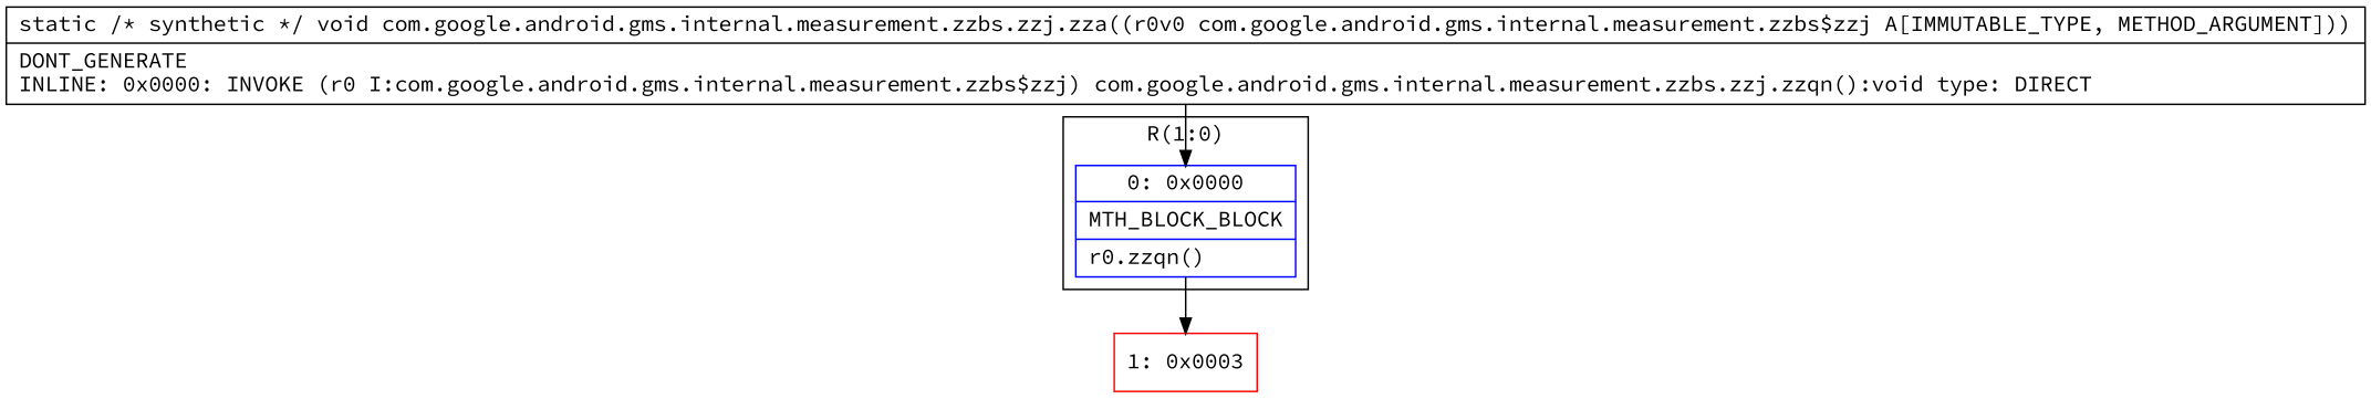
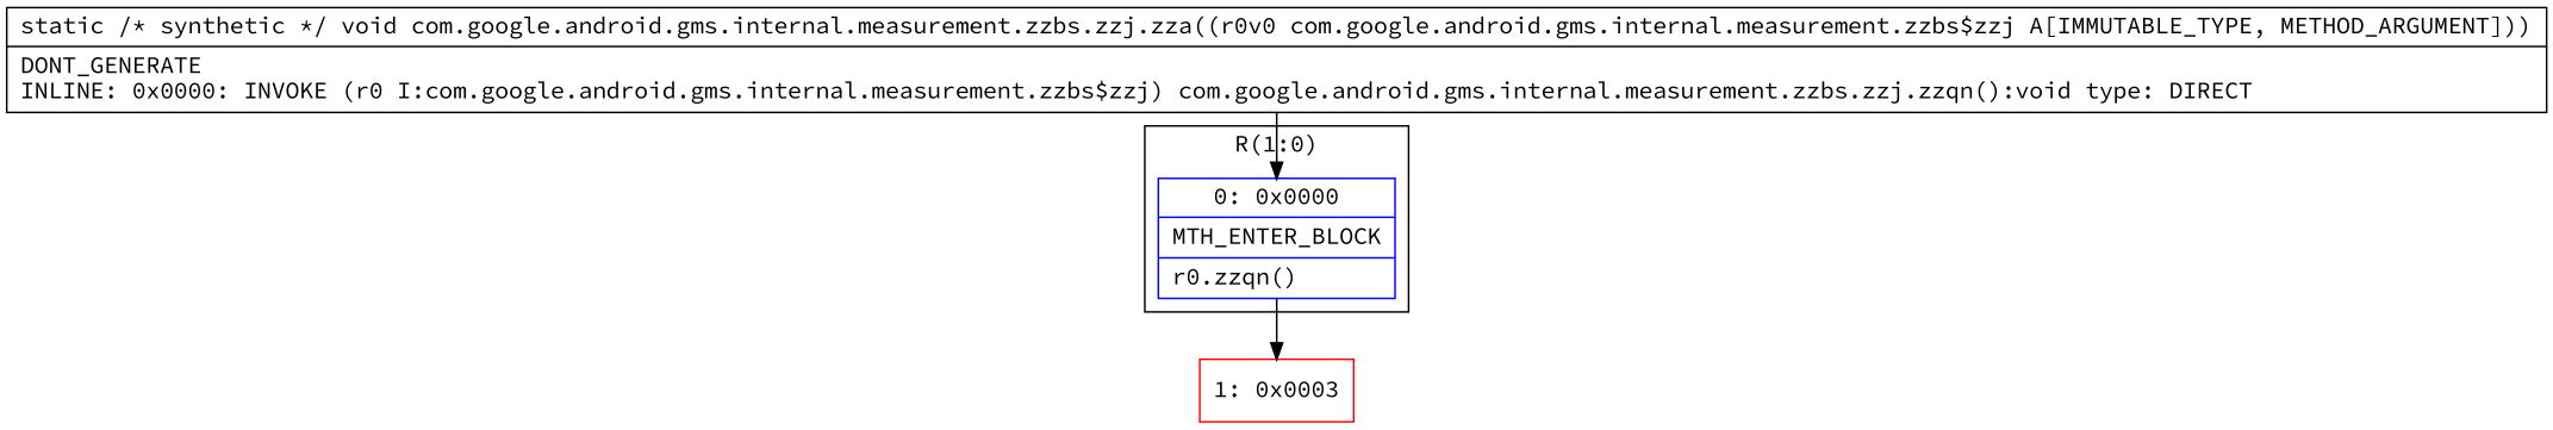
  digraph {
    fontname="Source Code Pro"
    node [shape=record fontname="Source Code Pro"]
    edge [fontname="Source Code Pro"]
-   n1 [color=blue label="{0\:\ 0x0000|MTH_BLOCK_BLOCK\l|r0.zzqn()\l}"]
+   n1 [color=blue label="{0\:\ 0x0000|MTH_ENTER_BLOCK\l|r0.zzqn()\l}"]
    n2 [color=red label="{1\:\ 0x0003}"]
    n3 [label="{static \/* synthetic *\/ void com.google.android.gms.internal.measurement.zzbs.zzj.zza((r0v0 com.google.android.gms.internal.measurement.zzbs$zzj A[IMMUTABLE_TYPE, METHOD_ARGUMENT]))  | DONT_GENERATE\lINLINE: 0x0000: INVOKE  (r0 I:com.google.android.gms.internal.measurement.zzbs$zzj) com.google.android.gms.internal.measurement.zzbs.zzj.zzqn():void type: DIRECT\l}"]
    subgraph cluster_1 {
      label="R(1:0)"
      n1
    }
    n1 -> n2
    n3 -> n1
  }
